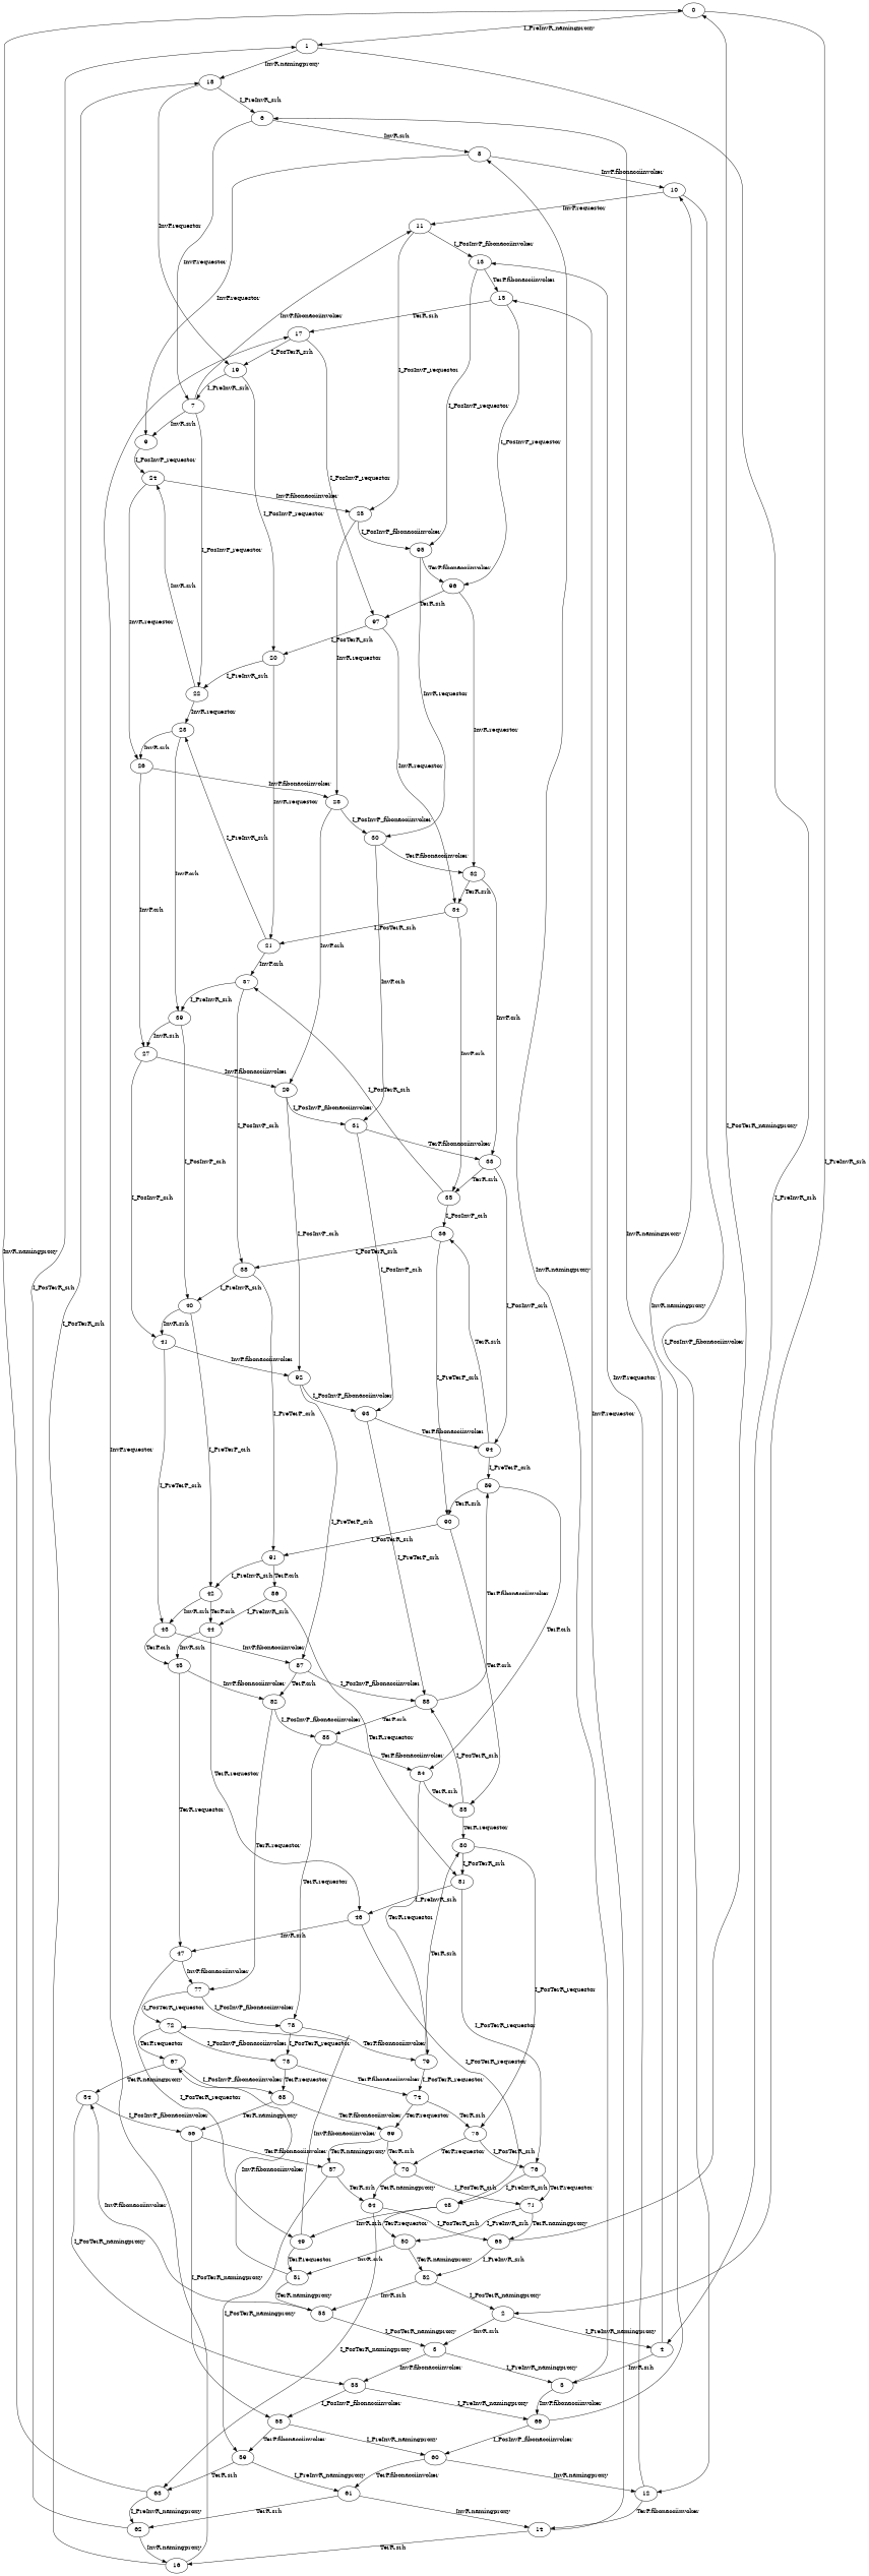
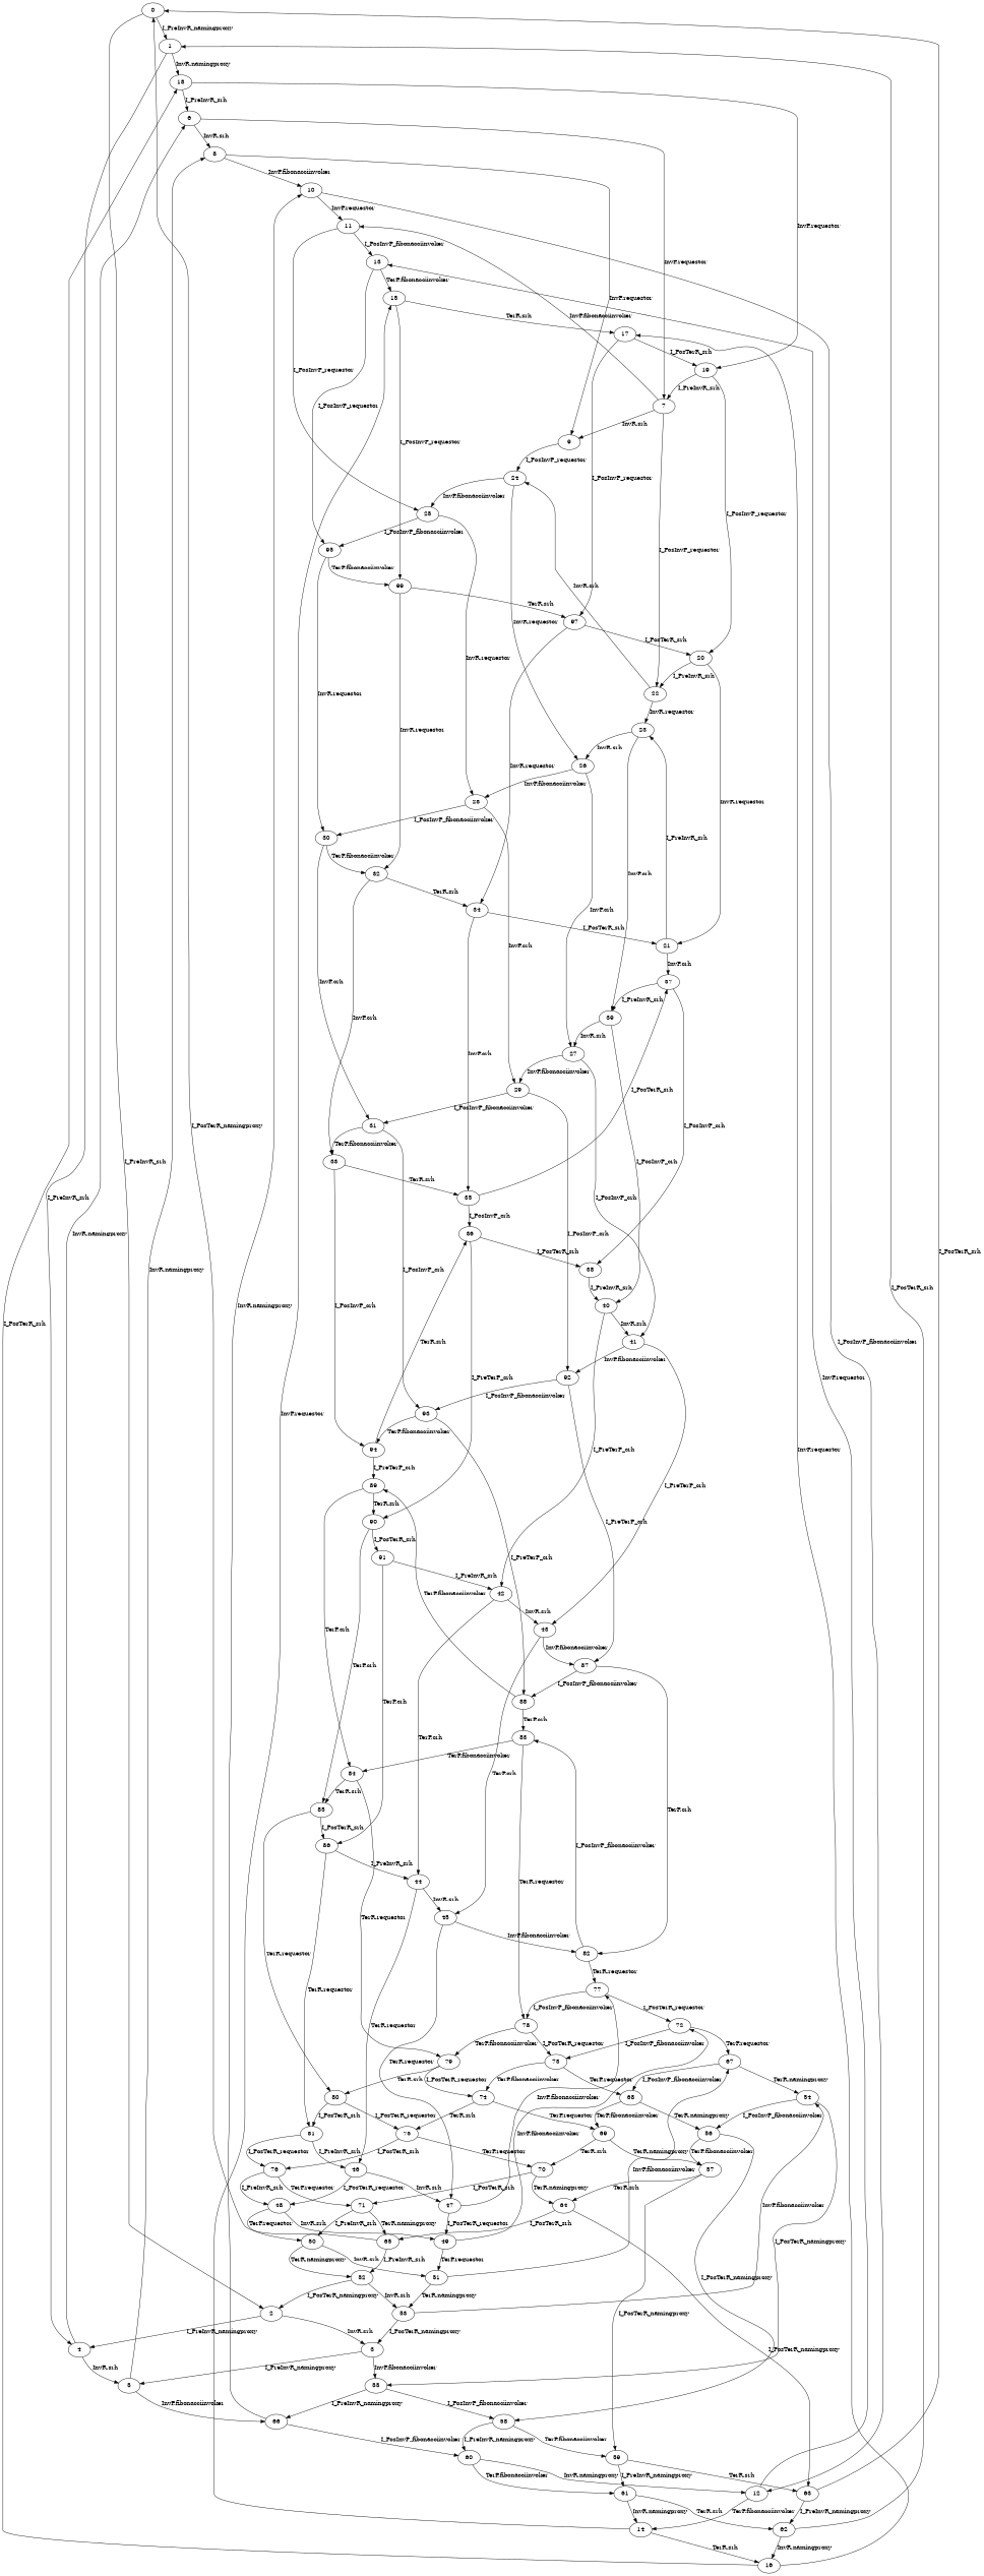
  digraph {
    0
    1
    2
    18
    4
    3
    6
    19
    5
    55
    8
    7
    20
    66
    58
    10
    60
    59
    9
    22
    11
    12
    61
    24
    23
    13
    25
    26
    39
    14
    15
    95
    28
    27
    16
    17
-   96
+   96 [label=99]
    30
    29
    97
    32
    31
    34
    33
    21
    35
    37
    38
    40
    91
    41
    42
    92
    43
    93
    87
    45
    94
    88
    82
    36
    89
    83
    90
    84
    85
    86
    80
    44
    81
    46
    47
    48
    77
    49
    50
    72
    78
    51
    52
    67
    73
    79
    53
    54
    68
    74
    56
    69
    57
    64
    63
    65
    62
    70
    71
    75
    76
    0 -> 1 [label=I_PreInvR_namingproxy]
    0 -> 2 [label=I_PreInvR_srh]
    1 -> 18 [label="InvR.namingproxy"]
    1 -> 4 [label=I_PreInvR_srh]
    2 -> 4 [label=I_PreInvR_namingproxy]
    2 -> 3 [label="InvR.srh"]
    18 -> 6 [label=I_PreInvR_srh]
    18 -> 19 [label="InvP.requestor"]
    4 -> 6 [label="InvR.namingproxy"]
    4 -> 5 [label="InvR.srh"]
    3 -> 5 [label=I_PreInvR_namingproxy]
    3 -> 55 [label="InvP.fibonacciinvoker"]
    6 -> 8 [label="InvR.srh"]
    6 -> 7 [label="InvP.requestor"]
    19 -> 7 [label=I_PreInvR_srh]
    19 -> 20 [label=I_PosInvP_requestor]
    5 -> 8 [label="InvR.namingproxy"]
    5 -> 66 [label="InvP.fibonacciinvoker"]
    55 -> 66 [label=I_PreInvR_namingproxy]
    55 -> 58 [label=I_PosInvP_fibonacciinvoker]
    8 -> 10 [label="InvP.fibonacciinvoker"]
    8 -> 9 [label="InvP.requestor"]
    7 -> 9 [label="InvR.srh"]
    7 -> 22 [label=I_PosInvP_requestor]
    7 -> 11 [label="InvP.fibonacciinvoker"]
    20 -> 22 [label=I_PreInvR_srh]
    20 -> 21 [label="InvR.requestor"]
    66 -> 10 [label="InvR.namingproxy"]
    66 -> 60 [label=I_PosInvP_fibonacciinvoker]
    58 -> 60 [label=I_PreInvR_namingproxy]
    58 -> 59 [label="TerP.fibonacciinvoker"]
    10 -> 11 [label="InvP.requestor"]
    10 -> 12 [label=I_PosInvP_fibonacciinvoker]
    60 -> 12 [label="InvR.namingproxy"]
    60 -> 61 [label="TerP.fibonacciinvoker"]
    59 -> 61 [label=I_PreInvR_namingproxy]
    59 -> 63 [label="TerR.srh"]
    9 -> 24 [label=I_PosInvP_requestor]
    22 -> 24 [label="InvR.srh"]
    22 -> 23 [label="InvR.requestor"]
    11 -> 13 [label=I_PosInvP_fibonacciinvoker]
    11 -> 25 [label=I_PosInvP_requestor]
    12 -> 13 [label="InvP.requestor"]
    12 -> 14 [label="TerP.fibonacciinvoker"]
    61 -> 14 [label="InvR.namingproxy"]
    61 -> 62 [label="TerR.srh"]
    24 -> 25 [label="InvP.fibonacciinvoker"]
    24 -> 26 [label="InvR.requestor"]
    23 -> 26 [label="InvR.srh"]
    23 -> 39 [label="InvP.crh"]
    13 -> 15 [label="TerP.fibonacciinvoker"]
    13 -> 95 [label=I_PosInvP_requestor]
    25 -> 95 [label=I_PosInvP_fibonacciinvoker]
    25 -> 28 [label="InvR.requestor"]
    26 -> 28 [label="InvP.fibonacciinvoker"]
    26 -> 27 [label="InvP.crh"]
    39 -> 27 [label="InvR.srh"]
    39 -> 40 [label=I_PosInvP_crh]
    14 -> 15 [label="InvP.requestor"]
    14 -> 16 [label="TerR.srh"]
    15 -> 17 [label="TerR.srh"]
    15 -> 96 [label=I_PosInvP_requestor]
    95 -> 96 [label="TerP.fibonacciinvoker"]
    95 -> 30 [label="InvR.requestor"]
    28 -> 30 [label=I_PosInvP_fibonacciinvoker]
    28 -> 29 [label="InvP.crh"]
    27 -> 29 [label="InvP.fibonacciinvoker"]
    27 -> 41 [label=I_PosInvP_crh]
    16 -> 18 [label=I_PosTerR_srh]
    16 -> 17 [label="InvP.requestor"]
    17 -> 19 [label=I_PosTerR_srh]
    17 -> 97 [label=I_PosInvP_requestor]
    96 -> 97 [label="TerR.srh"]
    96 -> 32 [label="InvR.requestor"]
    30 -> 32 [label="TerP.fibonacciinvoker"]
    30 -> 31 [label="InvP.crh"]
    29 -> 31 [label=I_PosInvP_fibonacciinvoker]
    29 -> 92 [label=I_PosInvP_crh]
    97 -> 20 [label=I_PosTerR_srh]
    97 -> 34 [label="InvR.requestor"]
    32 -> 34 [label="TerR.srh"]
    32 -> 33 [label="InvP.crh"]
    31 -> 33 [label="TerP.fibonacciinvoker"]
    31 -> 93 [label=I_PosInvP_crh]
    34 -> 21 [label=I_PosTerR_srh]
    34 -> 35 [label="InvP.crh"]
    33 -> 35 [label="TerR.srh"]
    33 -> 94 [label=I_PosInvP_crh]
    21 -> 23 [label=I_PreInvR_srh]
    21 -> 37 [label="InvP.crh"]
    35 -> 37 [label=I_PosTerR_srh]
    35 -> 36 [label=I_PosInvP_crh]
    37 -> 39 [label=I_PreInvR_srh]
    37 -> 38 [label=I_PosInvP_crh]
    38 -> 40 [label=I_PreInvR_srh]
-   38 -> 91 [label=I_PreTerP_crh]
    40 -> 41 [label="InvR.srh"]
    40 -> 42 [label=I_PreTerP_crh]
    91 -> 42 [label=I_PreInvR_srh]
    91 -> 86 [label="TerP.crh"]
    41 -> 92 [label="InvP.fibonacciinvoker"]
    41 -> 43 [label=I_PreTerP_crh]
    42 -> 43 [label="InvR.srh"]
    42 -> 44 [label="TerP.crh"]
    92 -> 93 [label=I_PosInvP_fibonacciinvoker]
    92 -> 87 [label=I_PreTerP_crh]
    43 -> 87 [label="InvP.fibonacciinvoker"]
    43 -> 45 [label="TerP.crh"]
    93 -> 94 [label="TerP.fibonacciinvoker"]
    93 -> 88 [label=I_PreTerP_crh]
    87 -> 88 [label=I_PosInvP_fibonacciinvoker]
    87 -> 82 [label="TerP.crh"]
    45 -> 82 [label="InvP.fibonacciinvoker"]
    45 -> 47 [label="TerR.requestor"]
    94 -> 36 [label="TerR.srh"]
    94 -> 89 [label=I_PreTerP_crh]
    88 -> 89 [label="TerP.fibonacciinvoker"]
    88 -> 83 [label="TerP.crh"]
    82 -> 83 [label=I_PosInvP_fibonacciinvoker]
    82 -> 77 [label="TerR.requestor"]
    36 -> 38 [label=I_PosTerR_srh]
    36 -> 90 [label=I_PreTerP_crh]
    89 -> 90 [label="TerR.srh"]
    89 -> 84 [label="TerP.crh"]
    83 -> 84 [label="TerP.fibonacciinvoker"]
    83 -> 78 [label="TerR.requestor"]
    90 -> 91 [label=I_PosTerR_srh]
    90 -> 85 [label="TerP.crh"]
    84 -> 85 [label="TerR.srh"]
    84 -> 79 [label="TerR.requestor"]
-   85 -> 88 [label=I_PosTerR_srh]
+   85 -> 86 [label=I_PosTerR_srh]
    85 -> 80 [label="TerR.requestor"]
    86 -> 44 [label=I_PreInvR_srh]
    86 -> 81 [label="TerR.requestor"]
    80 -> 81 [label=I_PosTerR_srh]
    80 -> 75 [label=I_PosTerR_requestor]
    44 -> 45 [label="InvR.srh"]
    44 -> 46 [label="TerR.requestor"]
    81 -> 46 [label=I_PreInvR_srh]
    81 -> 76 [label=I_PosTerR_requestor]
    46 -> 47 [label="InvR.srh"]
    46 -> 48 [label=I_PosTerR_requestor]
    47 -> 77 [label="InvP.fibonacciinvoker"]
    47 -> 49 [label=I_PosTerR_requestor]
    48 -> 49 [label="InvR.srh"]
    48 -> 50 [label="TerP.requestor"]
    77 -> 72 [label=I_PosTerR_requestor]
    77 -> 78 [label=I_PosInvP_fibonacciinvoker]
    49 -> 72 [label="InvP.fibonacciinvoker"]
    49 -> 51 [label="TerP.requestor"]
    50 -> 51 [label="InvR.srh"]
    50 -> 52 [label="TerR.namingproxy"]
    72 -> 67 [label="TerP.requestor"]
    72 -> 73 [label=I_PosInvP_fibonacciinvoker]
    78 -> 73 [label=I_PosTerR_requestor]
    78 -> 79 [label="TerP.fibonacciinvoker"]
    51 -> 67 [label="InvP.fibonacciinvoker"]
    51 -> 53 [label="TerR.namingproxy"]
    52 -> 2 [label=I_PosTerR_namingproxy]
    52 -> 53 [label="InvR.srh"]
    67 -> 54 [label="TerR.namingproxy"]
    67 -> 68 [label=I_PosInvP_fibonacciinvoker]
    73 -> 68 [label="TerP.requestor"]
    73 -> 74 [label="TerP.fibonacciinvoker"]
    79 -> 80 [label="TerR.srh"]
    79 -> 74 [label=I_PosTerR_requestor]
    53 -> 3 [label=I_PosTerR_namingproxy]
    53 -> 54 [label="InvP.fibonacciinvoker"]
    54 -> 55 [label=I_PosTerR_namingproxy]
    54 -> 56 [label=I_PosInvP_fibonacciinvoker]
    68 -> 56 [label="TerR.namingproxy"]
    68 -> 69 [label="TerP.fibonacciinvoker"]
    74 -> 69 [label="TerP.requestor"]
    74 -> 75 [label="TerR.srh"]
    56 -> 58 [label=I_PosTerR_namingproxy]
    56 -> 57 [label="TerP.fibonacciinvoker"]
    69 -> 57 [label="TerR.namingproxy"]
    69 -> 70 [label="TerR.srh"]
    57 -> 59 [label=I_PosTerR_namingproxy]
    57 -> 64 [label="TerR.srh"]
    64 -> 63 [label=I_PosTerR_namingproxy]
    64 -> 65 [label=I_PosTerR_srh]
-   63 -> 0 [label="InvR.namingproxy"]
+   63 -> 0 [label=I_PosTerR_srh]
    63 -> 62 [label=I_PreInvR_namingproxy]
    65 -> 0 [label=I_PosTerR_namingproxy]
    65 -> 52 [label=I_PreInvR_srh]
    62 -> 1 [label=I_PosTerR_srh]
    62 -> 16 [label="InvR.namingproxy"]
    70 -> 64 [label="TerR.namingproxy"]
    70 -> 71 [label=I_PosTerR_srh]
    71 -> 50 [label=I_PreInvR_srh]
    71 -> 65 [label="TerR.namingproxy"]
    75 -> 70 [label="TerP.requestor"]
    75 -> 76 [label=I_PosTerR_srh]
    76 -> 48 [label=I_PreInvR_srh]
    76 -> 71 [label="TerP.requestor"]
  }
